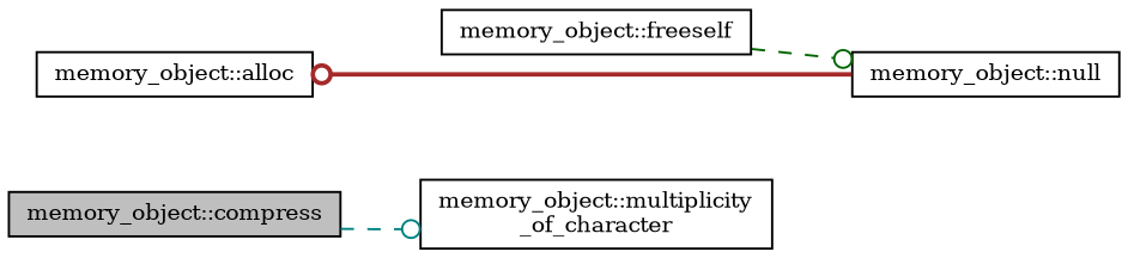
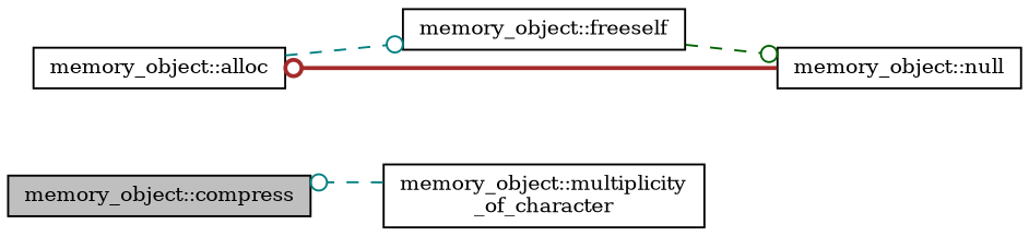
  digraph {
    fontname="DejaVu Serif"
    rankdir=LR
    node [color=black fillcolor=white fontname="DejaVu Serif" fontsize=10 shape=record style=filled]
    edge [arrowhead=odot color=teal fontname="DejaVu Serif" fontsize=10 labelfontname=Helvetica labelfontsize=10 style=dashed]
    n1 [fillcolor=grey75 fontcolor=black height=0.2 label="memory_object::compress" width=0.4]
    n2 [height=0.2 label="memory_object::multiplicity\l_of_character" width=0.4]
    n3 [height=0.2 label="memory_object::alloc" width=0.4]
    n4 [height=0.2 label="memory_object::freeself" width=0.4]
    n5 [height=0.2 label="memory_object::null" width=0.4]
-   n1 -> n2
+   n2 -> n1
+   n3 -> n4
    n4 -> n5 [color=darkgreen]
    n5 -> n3 [color=brown style=bold]
  }
